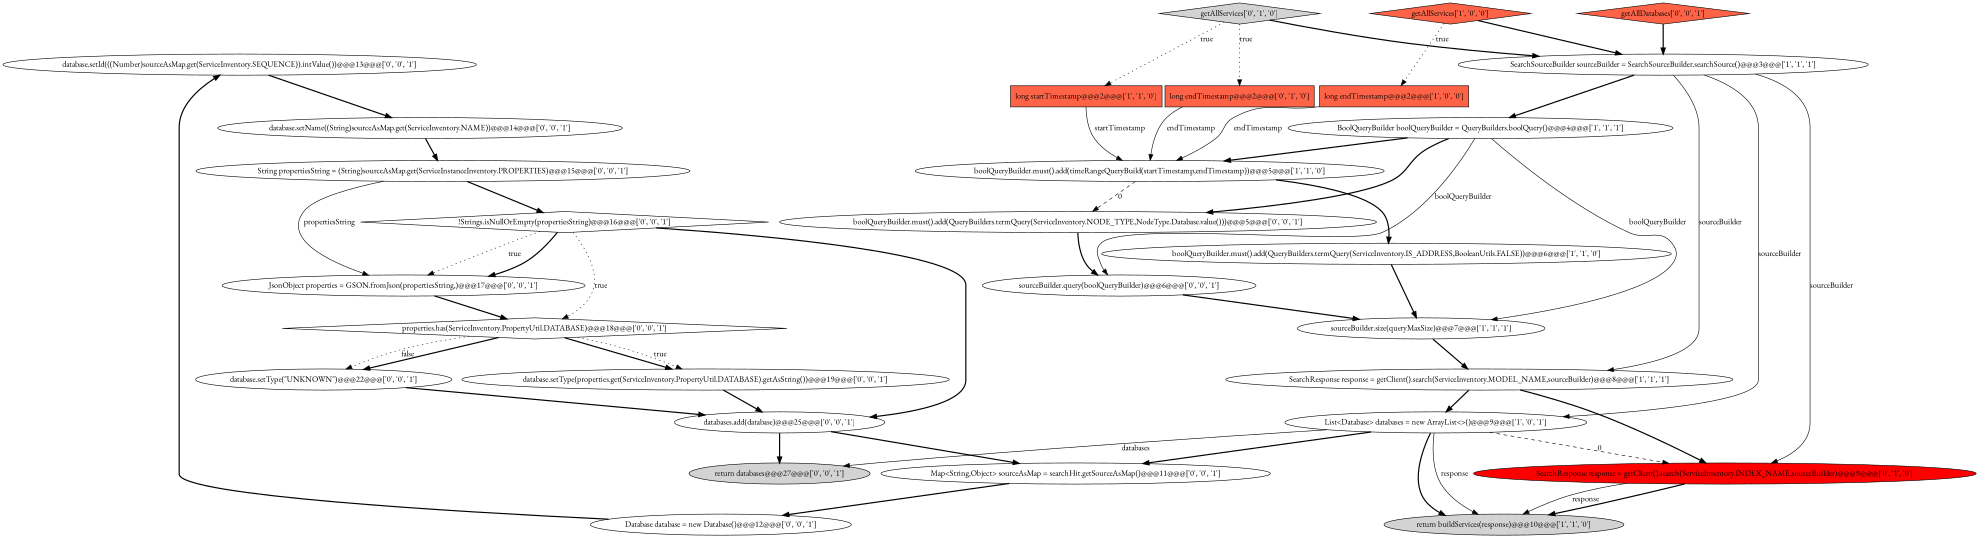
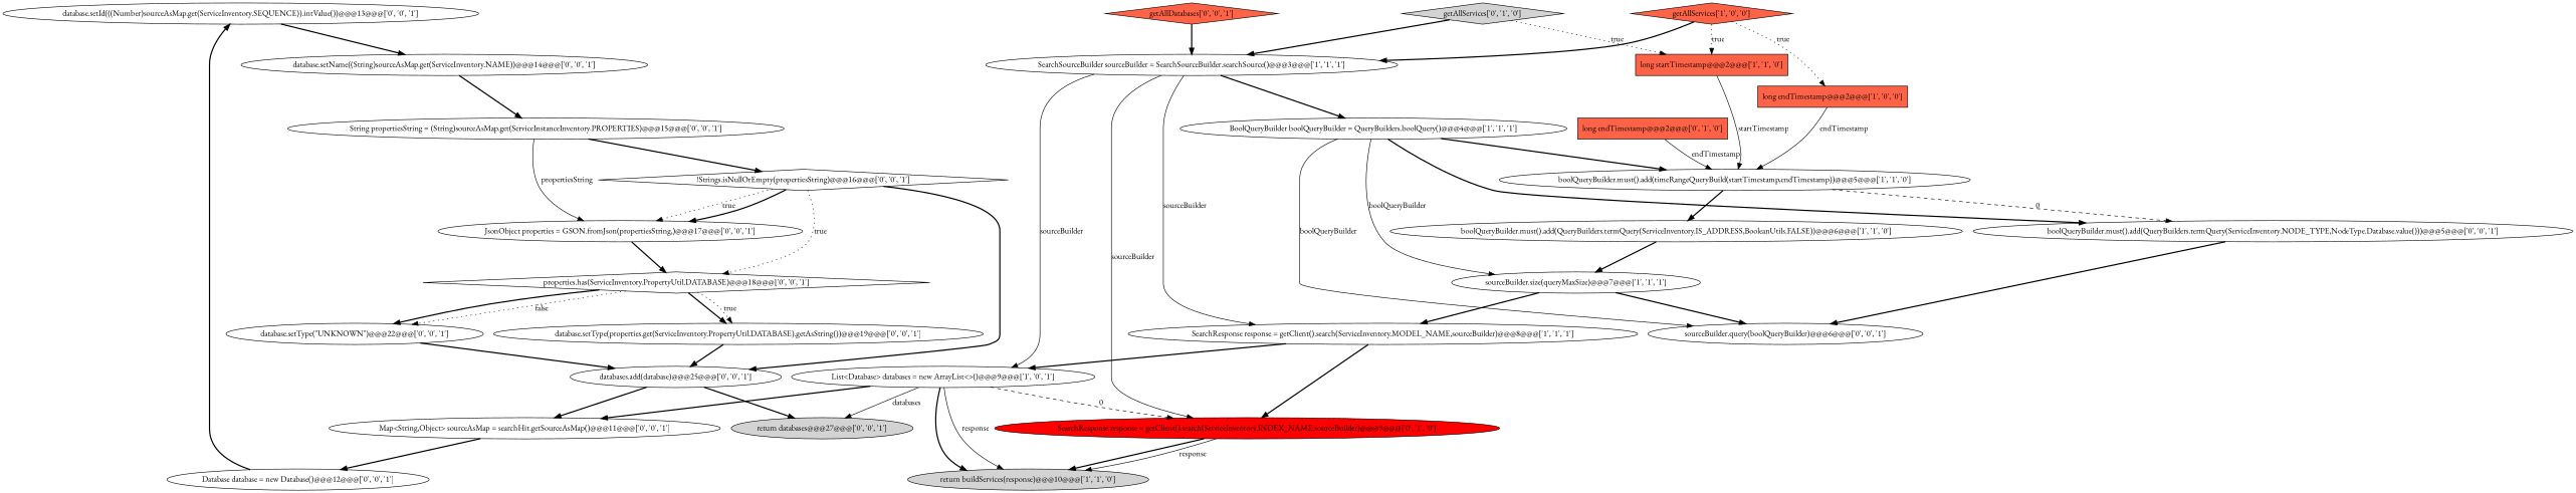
  digraph {
    fontname="EB Garamond"
    node [fillcolor=white fontname="EB Garamond" shape=ellipse style=filled]
    edge [fontname="EB Garamond" style=bold]
    n1 [label="database.setId(((Number)sourceAsMap.get(ServiceInventory.SEQUENCE)).intValue())@@@13@@@['0', '0', '1']"]
    n2 [label="database.setName((String)sourceAsMap.get(ServiceInventory.NAME))@@@14@@@['0', '0', '1']"]
    n3 [label="String propertiesString = (String)sourceAsMap.get(ServiceInstanceInventory.PROPERTIES)@@@15@@@['0', '0', '1']"]
    n4 [label="Database database = new Database()@@@12@@@['0', '0', '1']"]
    n5 [label="databases.add(database)@@@25@@@['0', '0', '1']"]
    n6 [label="Map<String,Object> sourceAsMap = searchHit.getSourceAsMap()@@@11@@@['0', '0', '1']"]
    n7 [fillcolor=lightgray label="return databases@@@27@@@['0', '0', '1']"]
    n8 [fillcolor=lightgray label="getAllServices['0', '1', '0']" shape=diamond]
    n9 [fillcolor=tomato label="long startTimestamp@@@2@@@['1', '1', '0']" shape=box]
    n10 [fillcolor=tomato label="long endTimestamp@@@2@@@['0', '1', '0']" shape=box]
    n11 [label="SearchSourceBuilder sourceBuilder = SearchSourceBuilder.searchSource()@@@3@@@['1', '1', '1']"]
    n12 [label="boolQueryBuilder.must().add(timeRangeQueryBuild(startTimestamp,endTimestamp))@@@5@@@['1', '1', '0']"]
    n13 [label="SearchResponse response = getClient().search(ServiceInventory.MODEL_NAME,sourceBuilder)@@@8@@@['1', '1', '1']"]
    n14 [fillcolor=red label="SearchResponse response = getClient().search(ServiceInventory.INDEX_NAME,sourceBuilder)@@@9@@@['0', '1', '0']"]
    n15 [label="List<Database> databases = new ArrayList<>()@@@9@@@['1', '0', '1']"]
    n16 [label="BoolQueryBuilder boolQueryBuilder = QueryBuilders.boolQuery()@@@4@@@['1', '1', '1']"]
    n17 [label="boolQueryBuilder.must().add(QueryBuilders.termQuery(ServiceInventory.NODE_TYPE,NodeType.Database.value()))@@@5@@@['0', '0', '1']"]
    n18 [label="boolQueryBuilder.must().add(QueryBuilders.termQuery(ServiceInventory.IS_ADDRESS,BooleanUtils.FALSE))@@@6@@@['1', '1', '0']"]
    n19 [label="sourceBuilder.size(queryMaxSize)@@@7@@@['1', '1', '1']"]
    n20 [label="properties.has(ServiceInventory.PropertyUtil.DATABASE)@@@18@@@['0', '0', '1']" shape=diamond]
    n21 [label="database.setType(properties.get(ServiceInventory.PropertyUtil.DATABASE).getAsString())@@@19@@@['0', '0', '1']"]
    n22 [label="database.setType(\"UNKNOWN\")@@@22@@@['0', '0', '1']"]
    n23 [label="sourceBuilder.query(boolQueryBuilder)@@@6@@@['0', '0', '1']"]
    n24 [fillcolor=tomato label="getAllDatabases['0', '0', '1']" shape=diamond]
    n25 [fillcolor=lightgray label="return buildServices(response)@@@10@@@['1', '1', '0']"]
    n26 [label="!Strings.isNullOrEmpty(propertiesString)@@@16@@@['0', '0', '1']" shape=diamond]
    n27 [label="JsonObject properties = GSON.fromJson(propertiesString,)@@@17@@@['0', '0', '1']"]
    n28 [fillcolor=tomato label="long endTimestamp@@@2@@@['1', '0', '0']" shape=box]
    n29 [fillcolor=tomato label="getAllServices['1', '0', '0']" shape=diamond]
    n1 -> n2
    n2 -> n3
    n3 -> n26
    n3 -> n27 [label=propertiesString style=solid]
    n4 -> n1
    n5 -> n6
    n5 -> n7
    n6 -> n4
    n8 -> n9 [label=true style=dotted]
-   n8 -> n10 [label=true style=dotted]
    n8 -> n11
    n9 -> n12 [label=startTimestamp style=solid]
    n10 -> n12 [label=endTimestamp style=solid]
    n11 -> n13 [label=sourceBuilder style=solid]
    n11 -> n14 [label=sourceBuilder style=solid]
    n11 -> n15 [label=sourceBuilder style=solid]
    n11 -> n16
    n12 -> n17 [label=0 style=dashed]
    n12 -> n18
    n13 -> n14
    n13 -> n15
    n14 -> n25
    n14 -> n25 [label=response style=solid]
    n15 -> n6
    n15 -> n7 [label=databases style=solid]
    n15 -> n14 [label=0 style=dashed]
    n15 -> n25
    n15 -> n25 [label=response style=solid]
    n16 -> n12
    n16 -> n17
    n16 -> n19 [label=boolQueryBuilder style=solid]
    n16 -> n23 [label=boolQueryBuilder style=solid]
    n17 -> n23
    n18 -> n19
    n19 -> n13
    n20 -> n21
    n20 -> n21 [label=true style=dotted]
    n20 -> n22
    n20 -> n22 [label=false style=dotted]
    n21 -> n5
    n22 -> n5
-   n23 -> n19
+   n19 -> n23
    n24 -> n11
    n26 -> n5
    n26 -> n20 [label=true style=dotted]
    n26 -> n27 [label=true style=dotted]
    n26 -> n27
    n27 -> n20
    n28 -> n12 [label=endTimestamp style=solid]
+   n29 -> n9 [label=true style=dotted]
    n29 -> n11
    n29 -> n28 [label=true style=dotted]
  }
